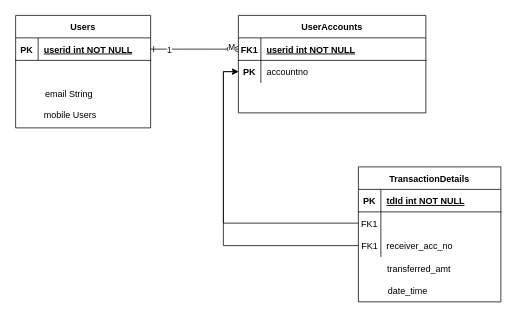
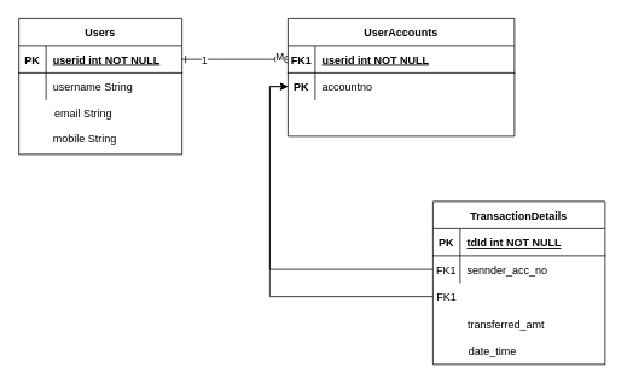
  <mxCell id="0" />
  <mxCell id="1" parent="0" />
  <mxCell id="2" value="" style="edgeStyle=entityRelationEdgeStyle;endArrow=ERzeroToMany;startArrow=ERone;endFill=1;startFill=0;entryX=0;entryY=0.5;entryDx=0;entryDy=0;" parent="1" source="7" target="31" edge="1"><mxGeometry width="100" height="100" relative="1" as="geometry"><mxPoint x="307" y="702" as="sourcePoint" /><mxPoint x="407" y="602" as="targetPoint" /></mxGeometry></mxCell>
  <mxCell id="3" value="1" style="edgeLabel;html=1;align=center;verticalAlign=middle;resizable=0;points=[];" vertex="1" connectable="0" parent="2"><mxGeometry x="-0.595" relative="1" as="geometry"><mxPoint as="offset" /></mxGeometry></mxCell>
  <mxCell id="4" value="M" style="edgeLabel;html=1;align=center;verticalAlign=middle;resizable=0;points=[];" vertex="1" connectable="0" parent="2"><mxGeometry x="0.824" y="3" relative="1" as="geometry"><mxPoint as="offset" /></mxGeometry></mxCell>
  <mxCell id="5" value="" style="group" vertex="1" connectable="0" parent="1"><mxGeometry x="20" y="20" width="180" height="150" as="geometry" /></mxCell>
  <mxCell id="6" value="Users" style="shape=table;startSize=30;container=1;collapsible=1;childLayout=tableLayout;fixedRows=1;rowLines=0;fontStyle=1;align=center;resizeLast=1;" parent="5" vertex="1"><mxGeometry width="180" height="150" as="geometry" /></mxCell>
  <mxCell id="7" value="" style="shape=partialRectangle;collapsible=0;dropTarget=0;pointerEvents=0;fillColor=none;points=[[0,0.5],[1,0.5]];portConstraint=eastwest;top=0;left=0;right=0;bottom=1;" parent="6" vertex="1"><mxGeometry y="30" width="180" height="30" as="geometry" /></mxCell>
  <mxCell id="8" value="PK" style="shape=partialRectangle;overflow=hidden;connectable=0;fillColor=none;top=0;left=0;bottom=0;right=0;fontStyle=1;" parent="7" vertex="1"><mxGeometry width="30" height="30" as="geometry" /></mxCell>
  <mxCell id="9" value="userid int NOT NULL " style="shape=partialRectangle;overflow=hidden;connectable=0;fillColor=none;top=0;left=0;bottom=0;right=0;align=left;spacingLeft=6;fontStyle=5;" parent="7" vertex="1"><mxGeometry x="30" width="150" height="30" as="geometry" /></mxCell>
  <mxCell id="10" value="" style="shape=partialRectangle;collapsible=0;dropTarget=0;pointerEvents=0;fillColor=none;points=[[0,0.5],[1,0.5]];portConstraint=eastwest;top=0;left=0;right=0;bottom=0;" parent="6" vertex="1"><mxGeometry y="60" width="180" height="30" as="geometry" /></mxCell>
  <mxCell id="11" value="" style="shape=partialRectangle;overflow=hidden;connectable=0;fillColor=none;top=0;left=0;bottom=0;right=0;" parent="10" vertex="1"><mxGeometry width="30" height="30" as="geometry" /></mxCell>
- <mxCell id="13" value="mobile Users" style="shape=partialRectangle;overflow=hidden;connectable=0;fillColor=none;top=0;left=0;bottom=0;right=0;align=left;spacingLeft=6;" vertex="1" parent="5"><mxGeometry x="30" y="117" width="90" height="30" as="geometry" /></mxCell>
+ <mxCell id="12" value="username String" style="shape=partialRectangle;overflow=hidden;connectable=0;fillColor=none;top=0;left=0;bottom=0;right=0;align=left;spacingLeft=6;" parent="10" vertex="1"><mxGeometry x="30" width="150" height="30" as="geometry" /></mxCell>
+ <mxCell id="13" value="mobile String" style="shape=partialRectangle;overflow=hidden;connectable=0;fillColor=none;top=0;left=0;bottom=0;right=0;align=left;spacingLeft=6;" vertex="1" parent="5"><mxGeometry x="30" y="117" width="90" height="30" as="geometry" /></mxCell>
  <mxCell id="14" value="email String" style="shape=partialRectangle;overflow=hidden;connectable=0;fillColor=none;top=0;left=0;bottom=0;right=0;align=left;spacingLeft=6;fontStyle=0" vertex="1" parent="5"><mxGeometry x="31.5" y="90" width="108.5" height="28" as="geometry" /></mxCell>
  <mxCell id="15" value="" style="group" vertex="1" connectable="0" parent="1"><mxGeometry x="477" y="222" width="199" height="180" as="geometry" /></mxCell>
  <mxCell id="16" value="transferred_amt" style="shape=partialRectangle;overflow=hidden;connectable=0;fillColor=none;top=0;left=0;bottom=0;right=0;align=left;spacingLeft=6;" vertex="1" parent="15"><mxGeometry x="30.8" y="120" width="167.2" height="30" as="geometry" /></mxCell>
  <mxCell id="17" value="date_time" style="shape=partialRectangle;overflow=hidden;connectable=0;fillColor=none;top=0;left=0;bottom=0;right=0;align=left;spacingLeft=6;" vertex="1" parent="15"><mxGeometry x="31.8" y="150" width="167.2" height="30" as="geometry" /></mxCell>
  <mxCell id="18" value="" style="group" vertex="1" connectable="0" parent="15"><mxGeometry width="190" height="180" as="geometry" /></mxCell>
  <mxCell id="19" value="TransactionDetails" style="shape=table;startSize=30;container=1;collapsible=1;childLayout=tableLayout;fixedRows=1;rowLines=0;fontStyle=1;align=center;resizeLast=1;" vertex="1" parent="18"><mxGeometry width="190" height="180" as="geometry" /></mxCell>
  <mxCell id="20" value="" style="shape=partialRectangle;collapsible=0;dropTarget=0;pointerEvents=0;fillColor=none;points=[[0,0.5],[1,0.5]];portConstraint=eastwest;top=0;left=0;right=0;bottom=1;" vertex="1" parent="19"><mxGeometry y="30" width="190" height="30" as="geometry" /></mxCell>
  <mxCell id="21" value="PK" style="shape=partialRectangle;overflow=hidden;connectable=0;fillColor=none;top=0;left=0;bottom=0;right=0;fontStyle=1;" vertex="1" parent="20"><mxGeometry width="30" height="30" as="geometry" /></mxCell>
  <mxCell id="22" value="tdId int NOT NULL" style="shape=partialRectangle;overflow=hidden;connectable=0;fillColor=none;top=0;left=0;bottom=0;right=0;align=left;spacingLeft=6;fontStyle=5;" vertex="1" parent="20"><mxGeometry x="30" width="160" height="30" as="geometry" /></mxCell>
  <mxCell id="23" value="" style="shape=partialRectangle;collapsible=0;dropTarget=0;pointerEvents=0;fillColor=none;points=[[0,0.5],[1,0.5]];portConstraint=eastwest;top=0;left=0;right=0;bottom=0;" vertex="1" parent="19"><mxGeometry y="60" width="190" height="30" as="geometry" /></mxCell>
  <mxCell id="24" value="FK1" style="shape=partialRectangle;overflow=hidden;connectable=0;fillColor=none;top=0;left=0;bottom=0;right=0;" vertex="1" parent="23"><mxGeometry width="30" height="30" as="geometry" /></mxCell>
+ <mxCell id="25" value="sennder_acc_no" style="shape=partialRectangle;overflow=hidden;connectable=0;fillColor=none;top=0;left=0;bottom=0;right=0;align=left;spacingLeft=6;" vertex="1" parent="23"><mxGeometry x="30" width="160" height="30" as="geometry" /></mxCell>
  <mxCell id="26" value="" style="shape=partialRectangle;collapsible=0;dropTarget=0;pointerEvents=0;fillColor=none;points=[[0,0.5],[1,0.5]];portConstraint=eastwest;top=0;left=0;right=0;bottom=0;" vertex="1" parent="19"><mxGeometry y="90" width="190" height="30" as="geometry" /></mxCell>
  <mxCell id="27" value="" style="shape=partialRectangle;overflow=hidden;connectable=0;fillColor=none;top=0;left=0;bottom=0;right=0;" vertex="1" parent="26"><mxGeometry width="30" height="30" as="geometry" /></mxCell>
- <mxCell id="28" value="receiver_acc_no" style="shape=partialRectangle;overflow=hidden;connectable=0;fillColor=none;top=0;left=0;bottom=0;right=0;align=left;spacingLeft=6;" vertex="1" parent="26"><mxGeometry x="30" width="160" height="30" as="geometry" /></mxCell>
  <mxCell id="29" value="FK1" style="shape=partialRectangle;overflow=hidden;connectable=0;fillColor=none;top=0;left=0;bottom=0;right=0;" vertex="1" parent="18"><mxGeometry x="4" y="90" width="22.8" height="30" as="geometry" /></mxCell>
  <mxCell id="30" value="UserAccounts" style="shape=table;startSize=30;container=1;collapsible=1;childLayout=tableLayout;fixedRows=1;rowLines=0;fontStyle=1;align=center;resizeLast=1;" parent="1" vertex="1"><mxGeometry x="317" y="20" width="250" height="130" as="geometry" /></mxCell>
  <mxCell id="31" value="" style="shape=partialRectangle;collapsible=0;dropTarget=0;pointerEvents=0;fillColor=none;points=[[0,0.5],[1,0.5]];portConstraint=eastwest;top=0;left=0;right=0;bottom=1;" parent="30" vertex="1"><mxGeometry y="30" width="250" height="30" as="geometry" /></mxCell>
  <mxCell id="32" value="FK1" style="shape=partialRectangle;overflow=hidden;connectable=0;fillColor=none;top=0;left=0;bottom=0;right=0;fontStyle=1;" parent="31" vertex="1"><mxGeometry width="30" height="30" as="geometry" /></mxCell>
  <mxCell id="33" value="userid int NOT NULL " style="shape=partialRectangle;overflow=hidden;connectable=0;fillColor=none;top=0;left=0;bottom=0;right=0;align=left;spacingLeft=6;fontStyle=5;" parent="31" vertex="1"><mxGeometry x="30" width="220" height="30" as="geometry" /></mxCell>
  <mxCell id="34" value="" style="shape=partialRectangle;collapsible=0;dropTarget=0;pointerEvents=0;fillColor=none;points=[[0,0.5],[1,0.5]];portConstraint=eastwest;top=0;left=0;right=0;bottom=0;" parent="30" vertex="1"><mxGeometry y="60" width="250" height="30" as="geometry" /></mxCell>
  <mxCell id="35" value="PK" style="shape=partialRectangle;overflow=hidden;connectable=0;fillColor=none;top=0;left=0;bottom=0;right=0;fontStyle=1" parent="34" vertex="1"><mxGeometry width="30" height="30" as="geometry" /></mxCell>
  <mxCell id="36" value="accountno" style="shape=partialRectangle;overflow=hidden;connectable=0;fillColor=none;top=0;left=0;bottom=0;right=0;align=left;spacingLeft=6;" parent="34" vertex="1"><mxGeometry x="30" width="220" height="30" as="geometry" /></mxCell>
  <mxCell id="37" value="" style="shape=partialRectangle;collapsible=0;dropTarget=0;pointerEvents=0;fillColor=none;points=[[0,0.5],[1,0.5]];portConstraint=eastwest;top=0;left=0;right=0;bottom=0;" parent="30" vertex="1"><mxGeometry y="90" width="250" height="30" as="geometry" /></mxCell>
  <mxCell id="38" value="" style="shape=partialRectangle;overflow=hidden;connectable=0;fillColor=none;top=0;left=0;bottom=0;right=0;" parent="37" vertex="1"><mxGeometry width="30" height="30" as="geometry" /></mxCell>
  <mxCell id="39" style="edgeStyle=orthogonalEdgeStyle;rounded=0;orthogonalLoop=1;jettySize=auto;html=1;entryX=0;entryY=0.5;entryDx=0;entryDy=0;exitX=0;exitY=0.5;exitDx=0;exitDy=0;" edge="1" parent="1" source="23" target="34"><mxGeometry relative="1" as="geometry" /></mxCell>
  <mxCell id="40" style="edgeStyle=orthogonalEdgeStyle;rounded=0;orthogonalLoop=1;jettySize=auto;html=1;entryX=0;entryY=0.5;entryDx=0;entryDy=0;" edge="1" parent="1" source="26" target="34"><mxGeometry relative="1" as="geometry" /></mxCell>
